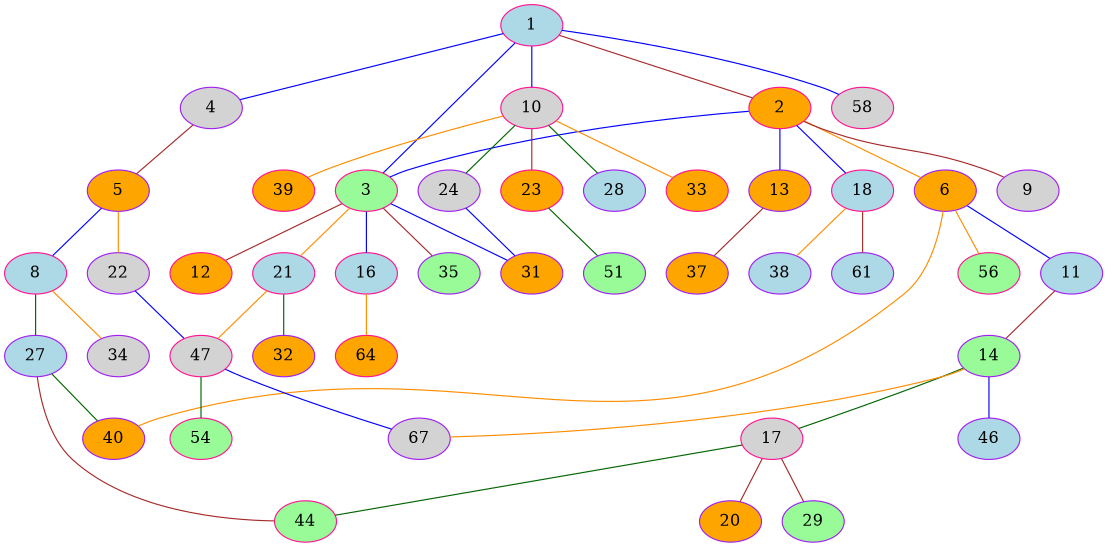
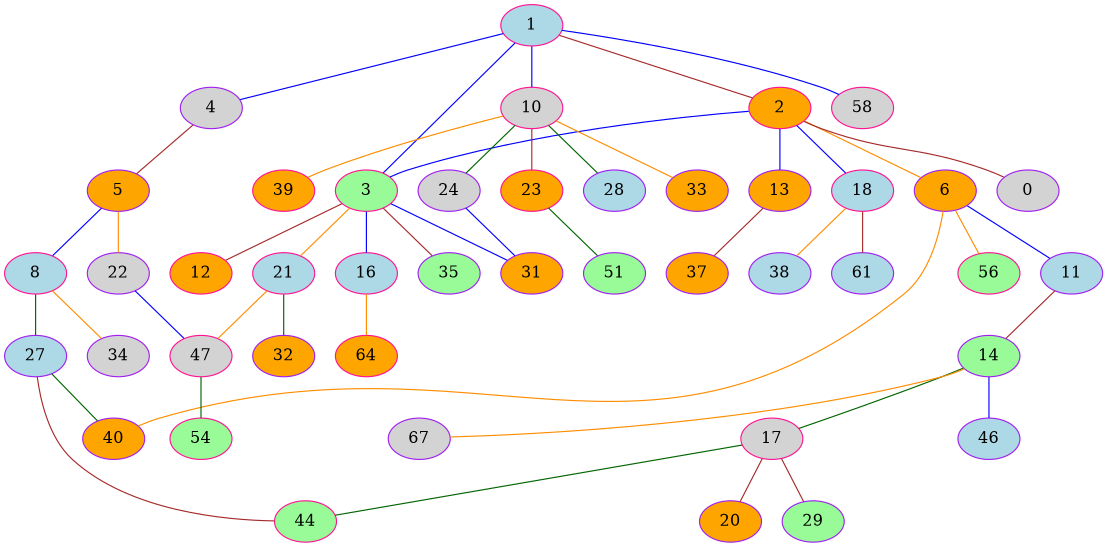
  graph {
    node [color=purple fillcolor=orange style=filled]
    edge [color=blue]
    1 [color=deeppink fillcolor=lightblue super="+60"]
    2 [color=deeppink super="+41"]
    3 [color=deeppink fillcolor=palegreen super="+7"]
    4 [fillcolor=lightgrey super="+48"]
    10 [color=deeppink fillcolor=lightgrey super="+26"]
    58 [color=deeppink fillcolor=lightgrey]
    6 [super="+15"]
-   9 [fillcolor=lightgrey]
+   9 [fillcolor=lightgrey label=0]
    13 [super="+25"]
    18 [color=deeppink fillcolor=lightblue super="+66"]
    12 [color=deeppink super="+43"]
    16 [color=deeppink fillcolor=lightblue super="+19"]
    21 [color=deeppink fillcolor=lightblue]
    31
    35 [fillcolor=palegreen]
    5 [super="+42"]
    23 [color=deeppink super="+36"]
    24 [fillcolor=lightgrey super="+65"]
    28 [fillcolor=lightblue]
-   33 [color=deeppink]
+   33
    39 [color=deeppink]
    11 [fillcolor=lightblue super="+63"]
    40 [super="+45"]
    56 [color=deeppink fillcolor=palegreen super="+59"]
    37
    38 [fillcolor=lightblue]
    61 [fillcolor=lightblue]
    64 [color=deeppink]
    32
    47 [color=deeppink fillcolor=lightgrey super="+50"]
    8 [color=deeppink fillcolor=lightblue super="+62"]
    22 [fillcolor=lightgrey super="+30"]
    27 [fillcolor=lightblue super="+53"]
    34 [fillcolor=lightgrey]
    14 [fillcolor=palegreen super="+57"]
    44 [color=deeppink fillcolor=palegreen super="+52"]
    51 [fillcolor=palegreen]
    17 [color=deeppink fillcolor=lightgrey super="+49"]
    46 [fillcolor=lightblue]
    67 [fillcolor=lightgrey]
    20 [super="+55"]
    29 [fillcolor=palegreen]
    54 [color=deeppink fillcolor=palegreen]
    1 -- 2 [color=brown]
    1 -- 3
    1 -- 4
    1 -- 10
    1 -- 58
    2 -- 3
    2 -- 6 [color=darkorange]
    2 -- 9 [color=brown]
    2 -- 13
    2 -- 18
    3 -- 12 [color=brown]
    3 -- 16
    3 -- 21 [color=darkorange]
    3 -- 31
    3 -- 35 [color=brown]
    4 -- 5 [color=brown]
    10 -- 23 [color=brown]
    10 -- 24 [color=darkgreen]
    10 -- 28 [color=darkgreen]
    10 -- 33 [color=darkorange]
    10 -- 39 [color=darkorange]
    6 -- 11
    6 -- 40 [color=darkorange]
    6 -- 56 [color=darkorange]
    13 -- 37 [color=brown]
    18 -- 38 [color=darkorange]
    18 -- 61 [color=brown]
    16 -- 64 [color=darkorange]
    21 -- 32 [color=darkgreen]
    21 -- 47 [color=darkorange]
    5 -- 8
    5 -- 22 [color=darkorange]
    23 -- 51 [color=darkgreen]
    24 -- 31
    11 -- 14 [color=brown]
-   47 -- 67
    47 -- 54 [color=darkgreen]
    8 -- 27 [color=darkgreen]
    8 -- 34 [color=darkorange]
    22 -- 47
    27 -- 40 [color=darkgreen]
    27 -- 44 [color=brown]
    14 -- 17 [color=darkgreen]
    14 -- 46
    14 -- 67 [color=darkorange]
    17 -- 44 [color=darkgreen]
    17 -- 20 [color=brown]
    17 -- 29 [color=brown]
  }
